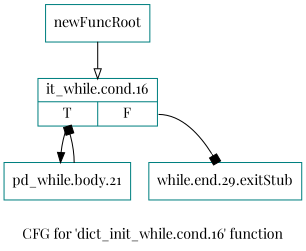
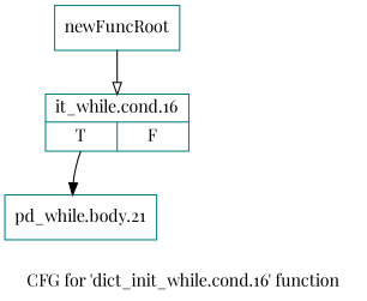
  digraph {
    label="CFG for 'dict_init_while.cond.16' function"
    fontname="Playfair Display"
    node [shape=record color=teal fontname="Playfair Display"]
    edge [arrowhead=box fontname="Playfair Display"]
    n1 [label="{newFuncRoot}"]
    n2 [label="{it_while.cond.16|{<s0>T|<s1>F}}"]
-   n3 [label="{while.end.29.exitStub}"]
    n4 [label="{pd_while.body.21}"]
    n1 -> n2 [arrowhead=onormal]
-   n2 -> n3 [tailport=s1]
    n2 -> n4 [tailport=s0 arrowhead=normal]
-   n4 -> n2
  }
